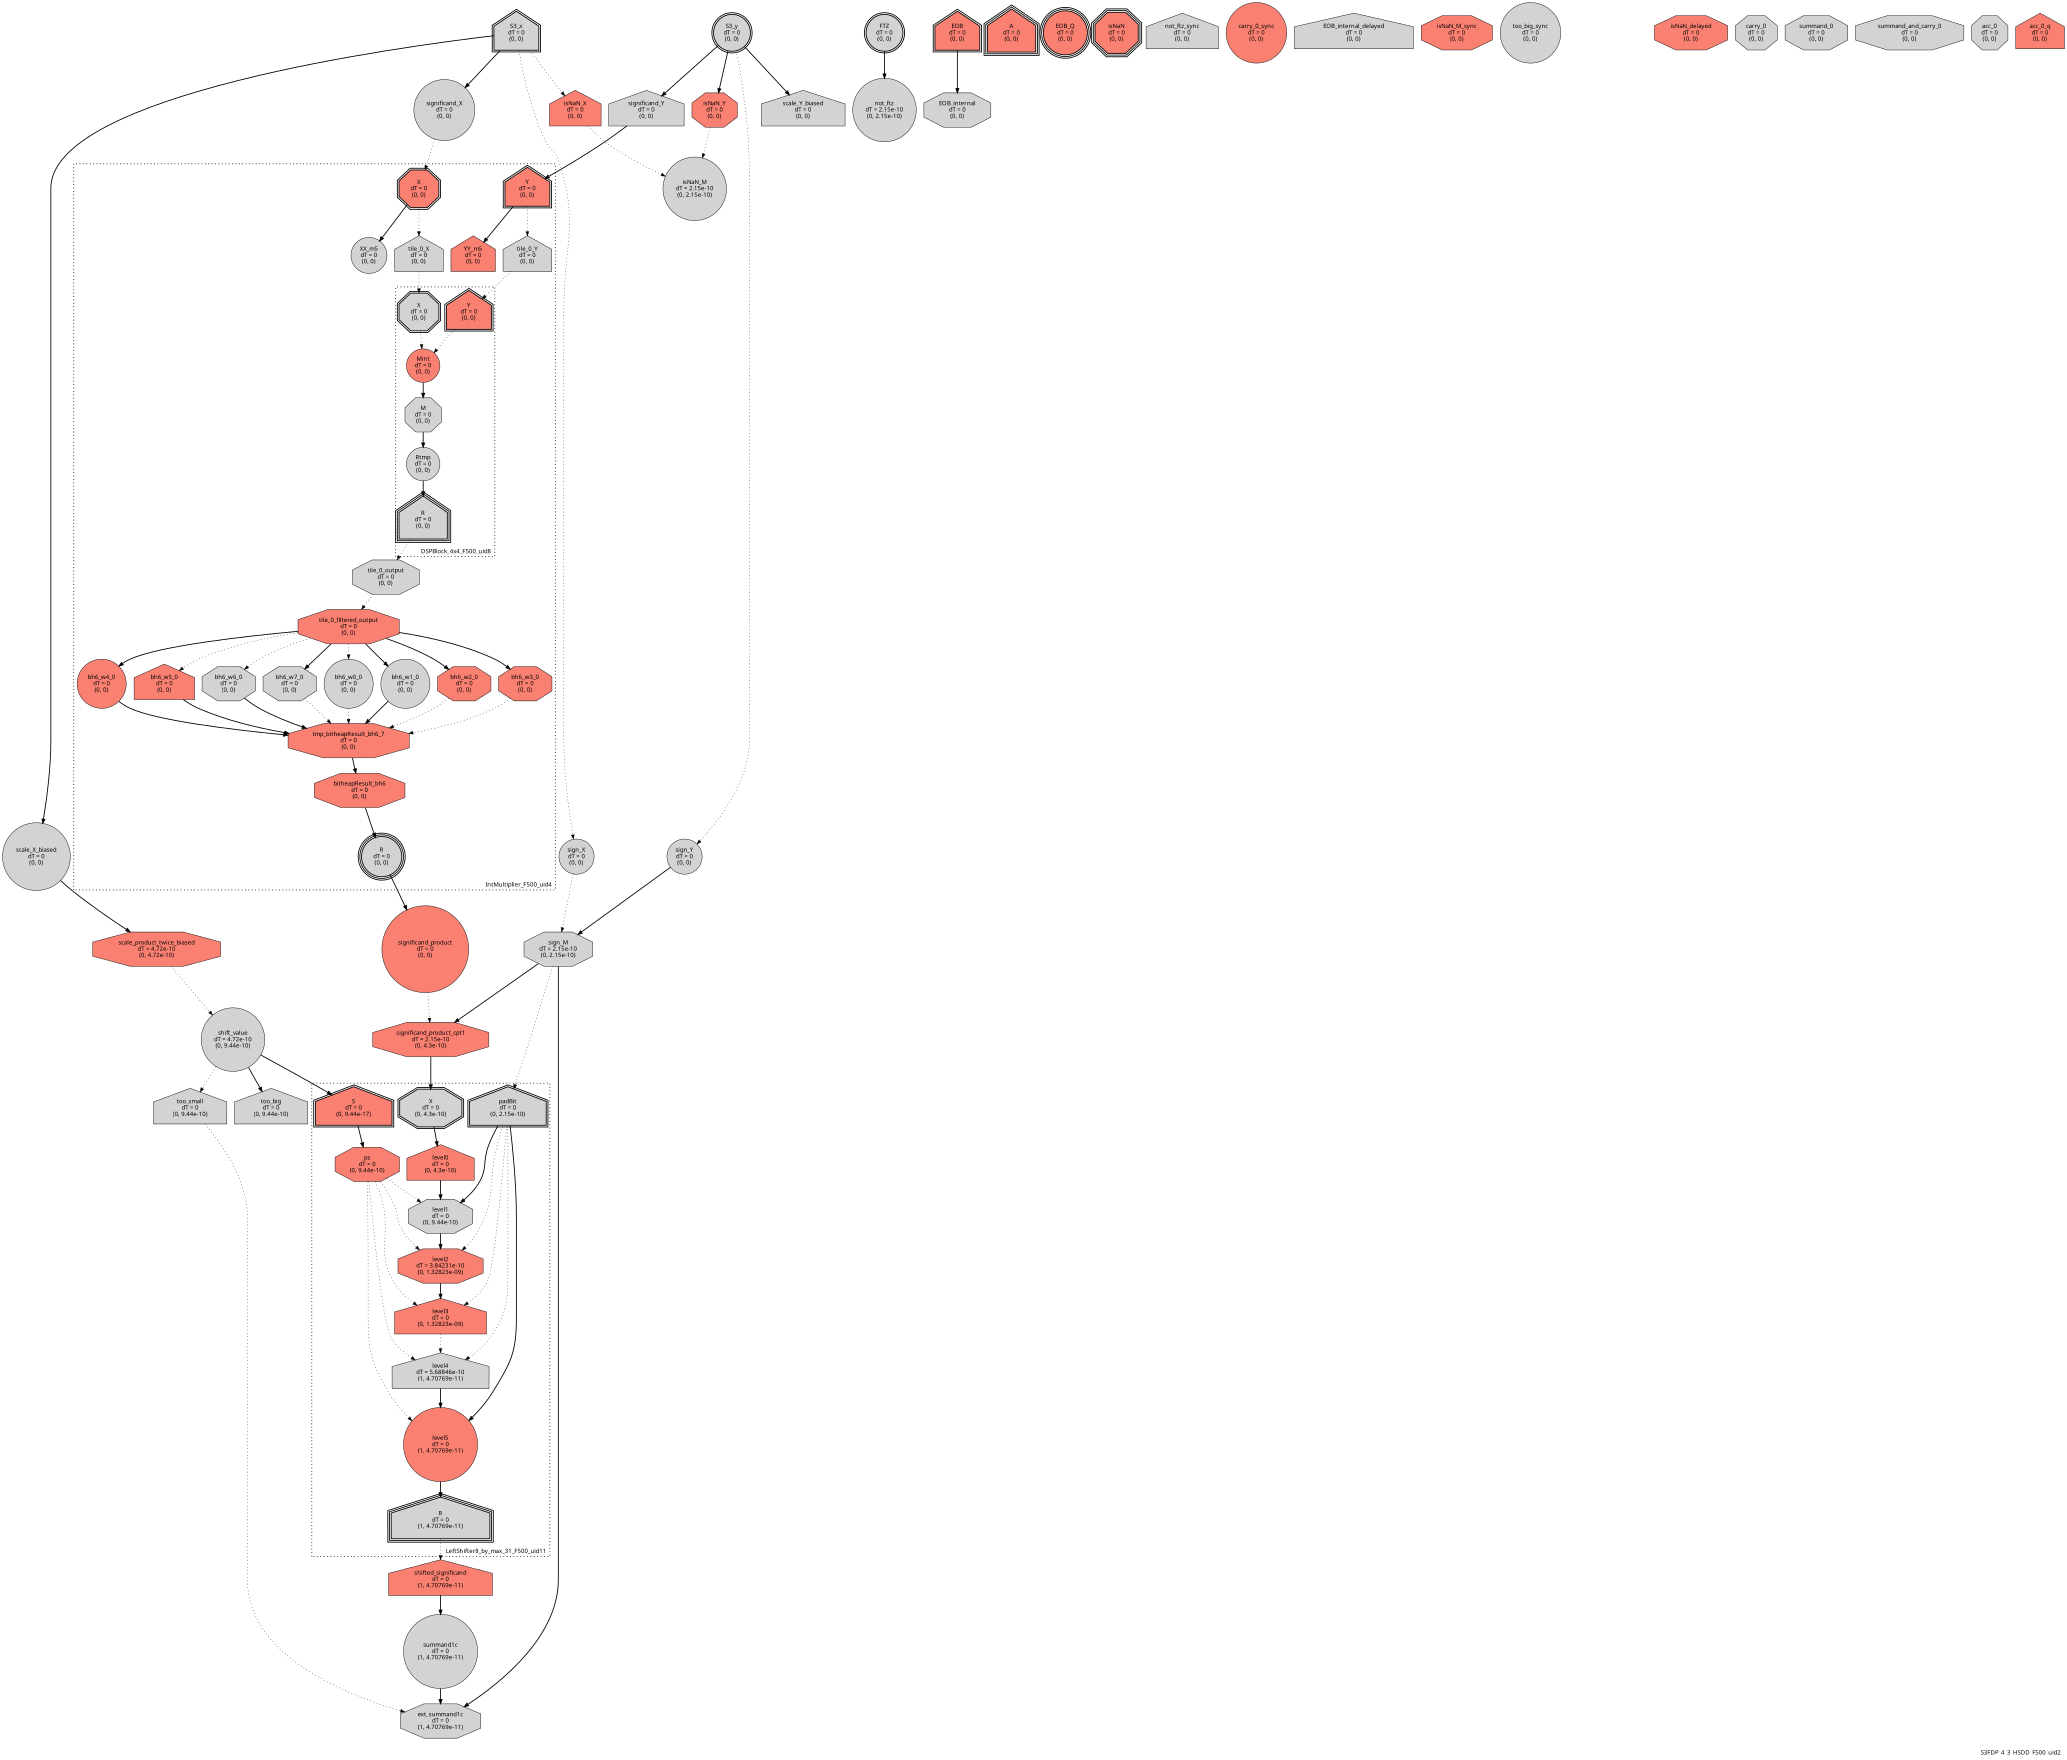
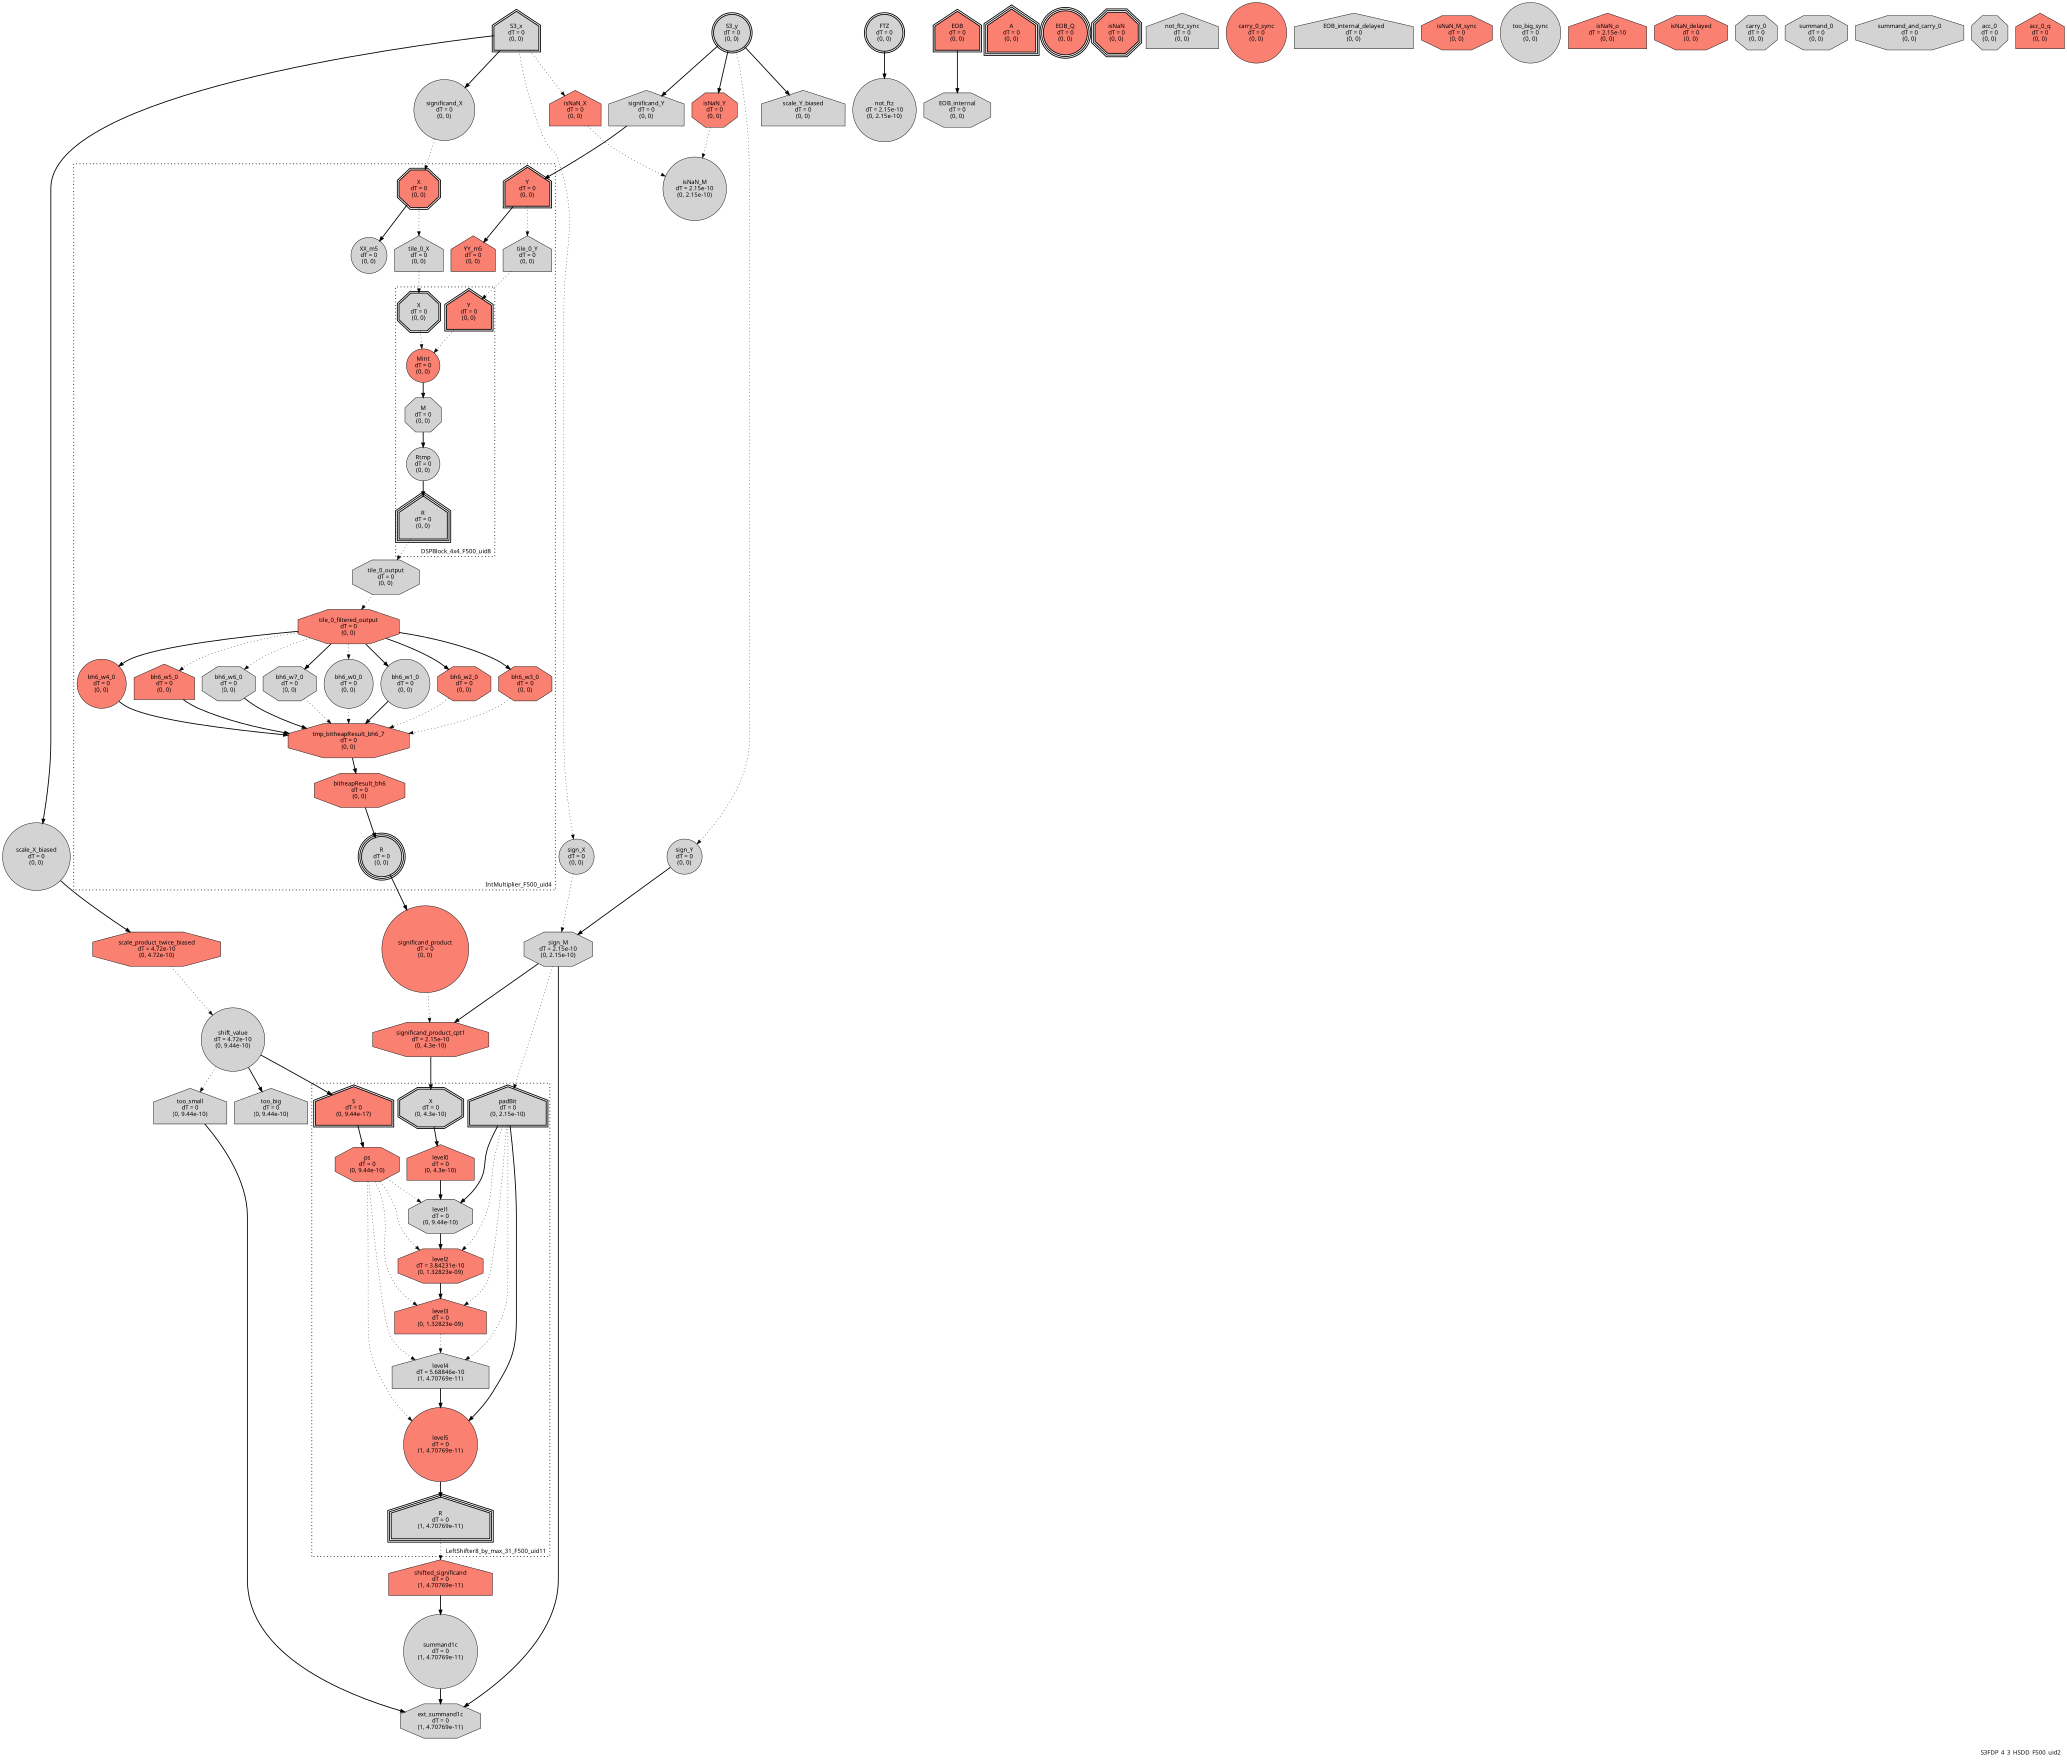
  digraph {
    fontname="Noto Sans"
    label=S3FDP_4_3_HSDD_F500_uid2
    labeljust=right
    labelloc=bottom
    nodesep=0.25
    ranksep=0.5
    node [color=black fillcolor=lightgrey fontname="Noto Sans" peripheries=1 shape=octagon style=filled]
    edge [arrowhead=normal arrowsize=1.0 arrowtail=normal color=black dir=forward fontname="Noto Sans" style=bold]
    n1 [label="S3_x\ndT = 0\n(0, 0)" peripheries=2 shape=house style="bold, filled,filled"]
    n2 [label="S3_y\ndT = 0\n(0, 0)" peripheries=2 shape=circle style="bold, filled,filled"]
    n3 [label="FTZ\ndT = 0\n(0, 0)" peripheries=2 shape=circle style="bold, filled,filled"]
    n4 [fillcolor=salmon label="EOB\ndT = 0\n(0, 0)" peripheries=2 shape=house style="bold, filled,filled"]
    n5 [fillcolor=salmon label="A\ndT = 0\n(0, 0)" peripheries=3 shape=house style="bold, filled,filled"]
    n6 [fillcolor=salmon label="EOB_Q\ndT = 0\n(0, 0)" peripheries=3 shape=circle style="bold, filled,filled"]
    n7 [fillcolor=salmon label="isNaN\ndT = 0\n(0, 0)" peripheries=3 style="bold, filled,filled"]
    n8 [fillcolor=salmon label="X\ndT = 0\n(0, 0)" peripheries=2 style="bold, filled,filled"]
    n9 [fillcolor=salmon label="Y\ndT = 0\n(0, 0)" peripheries=2 shape=house style="bold, filled,filled"]
    n10 [label="R\ndT = 0\n(0, 0)" peripheries=3 shape=circle style="bold, filled,filled"]
    n11 [label="X\ndT = 0\n(0, 0)" peripheries=2 style="bold, filled,filled"]
    n12 [fillcolor=salmon label="Y\ndT = 0\n(0, 0)" peripheries=2 shape=house style="bold, filled,filled"]
    n13 [label="R\ndT = 0\n(0, 0)" peripheries=3 shape=house style="bold, filled,filled"]
    n14 [fillcolor=salmon label="Mint\ndT = 0\n(0, 0)" shape=circle]
    n15 [label="M\ndT = 0\n(0, 0)"]
    n16 [label="Rtmp\ndT = 0\n(0, 0)" shape=circle]
    n17 [label="XX_m5\ndT = 0\n(0, 0)" shape=circle]
    n18 [label="tile_0_X\ndT = 0\n(0, 0)" shape=house]
    n19 [fillcolor=salmon label="YY_m5\ndT = 0\n(0, 0)" shape=house]
    n20 [label="tile_0_Y\ndT = 0\n(0, 0)" shape=house]
    n21 [label="tile_0_output\ndT = 0\n(0, 0)"]
    n22 [fillcolor=salmon label="tile_0_filtered_output\ndT = 0\n(0, 0)"]
    n23 [label="bh6_w0_0\ndT = 0\n(0, 0)" shape=circle]
    n24 [label="bh6_w1_0\ndT = 0\n(0, 0)" shape=circle]
    n25 [fillcolor=salmon label="bh6_w2_0\ndT = 0\n(0, 0)"]
    n26 [fillcolor=salmon label="bh6_w3_0\ndT = 0\n(0, 0)"]
    n27 [fillcolor=salmon label="bh6_w4_0\ndT = 0\n(0, 0)" shape=circle]
    n28 [fillcolor=salmon label="bh6_w5_0\ndT = 0\n(0, 0)" shape=house]
    n29 [label="bh6_w6_0\ndT = 0\n(0, 0)"]
    n30 [label="bh6_w7_0\ndT = 0\n(0, 0)"]
    n31 [fillcolor=salmon label="tmp_bitheapResult_bh6_7\ndT = 0\n(0, 0)"]
    n32 [fillcolor=salmon label="bitheapResult_bh6\ndT = 0\n(0, 0)"]
    n33 [label="X\ndT = 0\n(0, 4.3e-10)" peripheries=2 style="bold, filled,filled"]
    n34 [fillcolor=salmon label="S\ndT = 0\n(0, 9.44e-17)" peripheries=2 shape=house style="bold, filled,filled"]
    n35 [label="padBit\ndT = 0\n(0, 2.15e-10)" peripheries=2 shape=house style="bold, filled,filled"]
    n36 [label="R\ndT = 0\n(1, 4.70769e-11)" peripheries=3 shape=house style="bold, filled,filled"]
    n37 [fillcolor=salmon label="level0\ndT = 0\n(0, 4.3e-10)" shape=house]
    n38 [fillcolor=salmon label="ps\ndT = 0\n(0, 9.44e-10)"]
    n39 [label="level1\ndT = 0\n(0, 9.44e-10)"]
    n40 [fillcolor=salmon label="level2\ndT = 3.84231e-10\n(0, 1.32823e-09)"]
    n41 [fillcolor=salmon label="level3\ndT = 0\n(0, 1.32823e-09)" shape=house]
    n42 [label="level4\ndT = 5.68846e-10\n(1, 4.70769e-11)" shape=house]
    n43 [fillcolor=salmon label="level5\ndT = 0\n(1, 4.70769e-11)" shape=circle]
    n44 [label="sign_X\ndT = 0\n(0, 0)" shape=circle]
    n45 [fillcolor=salmon label="isNaN_X\ndT = 0\n(0, 0)" shape=house]
    n46 [label="significand_X\ndT = 0\n(0, 0)" shape=circle]
    n47 [label="scale_X_biased\ndT = 0\n(0, 0)" shape=circle]
    n48 [label="sign_Y\ndT = 0\n(0, 0)" shape=circle]
    n49 [fillcolor=salmon label="isNaN_Y\ndT = 0\n(0, 0)"]
    n50 [label="significand_Y\ndT = 0\n(0, 0)" shape=house]
    n51 [label="scale_Y_biased\ndT = 0\n(0, 0)" shape=house]
    n52 [label="not_ftz\ndT = 2.15e-10\n(0, 2.15e-10)" shape=circle]
    n53 [label="EOB_internal\ndT = 0\n(0, 0)"]
    n54 [fillcolor=salmon label="significand_product\ndT = 0\n(0, 0)" shape=circle]
    n55 [fillcolor=salmon label="shifted_significand\ndT = 0\n(1, 4.70769e-11)" shape=house]
    n56 [label="sign_M\ndT = 2.15e-10\n(0, 2.15e-10)"]
    n57 [label="isNaN_M\ndT = 2.15e-10\n(0, 2.15e-10)" shape=circle]
    n58 [fillcolor=salmon label="scale_product_twice_biased\ndT = 4.72e-10\n(0, 4.72e-10)"]
    n59 [fillcolor=salmon label="significand_product_cpt1\ndT = 2.15e-10\n(0, 4.3e-10)"]
    n60 [label="ext_summand1c\ndT = 0\n(1, 4.70769e-11)"]
    n61 [label="shift_value\ndT = 4.72e-10\n(0, 9.44e-10)" shape=circle]
    n62 [label="too_small\ndT = 0\n(0, 9.44e-10)" shape=house]
    n63 [label="too_big\ndT = 0\n(0, 9.44e-10)" shape=house]
    n64 [label="summand1c\ndT = 0\n(1, 4.70769e-11)" shape=circle]
    n65 [label="not_ftz_sync\ndT = 0\n(0, 0)" shape=house]
    n66 [fillcolor=salmon label="carry_0_sync\ndT = 0\n(0, 0)" shape=circle]
    n67 [label="EOB_internal_delayed\ndT = 0\n(0, 0)" shape=house]
    n68 [fillcolor=salmon label="isNaN_M_sync\ndT = 0\n(0, 0)"]
    n69 [label="too_big_sync\ndT = 0\n(0, 0)" shape=circle]
+   n70 [fillcolor=salmon label="isNaN_o\ndT = 2.15e-10\n(0, 0)" shape=house]
    n71 [fillcolor=salmon label="isNaN_delayed\ndT = 0\n(0, 0)"]
    n72 [label="carry_0\ndT = 0\n(0, 0)"]
    n73 [label="summand_0\ndT = 0\n(0, 0)"]
    n74 [label="summand_and_carry_0\ndT = 0\n(0, 0)"]
    n75 [label="acc_0\ndT = 0\n(0, 0)"]
    n76 [fillcolor=salmon label="acc_0_q\ndT = 0\n(0, 0)" shape=house]
    subgraph sub_1 {
      rank=same
      n1
      n2
      n3
      n4
    }
    subgraph sub_2 {
      rank=same
      n5
      n6
      n7
    }
    subgraph cluster_3 {
      label=IntMultiplier_F500_uid4
      style="bold, dotted"
      n17
      n18
      n19
      n20
      n21
      n22
      n23
      n24
      n25
      n26
      n27
      n28
      n29
      n30
      n31
      n32
      subgraph sub_4 {
        label=IntMultiplier_F500_uid4
        rank=same
        style="bold, dotted"
        n8
        n9
      }
      subgraph sub_5 {
        label=IntMultiplier_F500_uid4
        rank=same
        style="bold, dotted"
        n10
      }
      subgraph cluster_6 {
        label=DSPBlock_4x4_F500_uid8
        style="bold, dotted"
        n14
        n15
        n16
        subgraph sub_7 {
          label=DSPBlock_4x4_F500_uid8
          rank=same
          style="bold, dotted"
          n11
          n12
        }
        subgraph sub_8 {
          label=DSPBlock_4x4_F500_uid8
          rank=same
          style="bold, dotted"
          n13
        }
      }
    }
    subgraph cluster_9 {
      label=LeftShifter8_by_max_31_F500_uid11
      style="bold, dotted"
      n37
      n38
      n39
      n40
      n41
      n42
      n43
      subgraph sub_10 {
        label=LeftShifter8_by_max_31_F500_uid11
        rank=same
        style="bold, dotted"
        n33
        n34
        n35
      }
      subgraph sub_11 {
        label=LeftShifter8_by_max_31_F500_uid11
        rank=same
        style="bold, dotted"
        n36
      }
    }
    n1 -> n44 [style=dotted]
    n1 -> n45 [style=dotted]
    n1 -> n46
    n1 -> n47
    n2 -> n48 [style=dotted]
    n2 -> n49
    n2 -> n50
    n2 -> n51
    n3 -> n52
    n4 -> n53
    n8 -> n17
    n8 -> n18 [style=dotted]
    n9 -> n19
    n9 -> n20 [style=dotted]
    n10 -> n54
    n11 -> n14 [style=dotted]
    n12 -> n14 [style=dotted]
    n13 -> n21 [style=dotted]
    n14 -> n15
    n15 -> n16
    n16 -> n13
    n18 -> n11 [style=dotted]
    n20 -> n12 [style=dotted]
    n21 -> n22 [style=dotted]
    n22 -> n23 [style=dotted]
    n22 -> n24
    n22 -> n25
    n22 -> n26
    n22 -> n27
    n22 -> n28 [style=dotted]
    n22 -> n29 [style=dotted]
    n22 -> n30
    n23 -> n31 [style=dotted]
    n24 -> n31
    n25 -> n31 [style=dotted]
    n26 -> n31 [style=dotted]
    n27 -> n31
    n28 -> n31
    n29 -> n31
    n30 -> n31 [style=dotted]
    n31 -> n32
    n32 -> n10
    n33 -> n37
    n34 -> n38
    n35 -> n39
    n35 -> n40 [style=dotted]
    n35 -> n41 [style=dotted]
    n35 -> n42 [style=dotted]
    n35 -> n43
    n36 -> n55 [style=dotted]
    n37 -> n39
    n38 -> n39 [style=dotted]
    n38 -> n40 [style=dotted]
    n38 -> n41 [style=dotted]
    n38 -> n42 [style=dotted]
    n38 -> n43 [style=dotted]
    n39 -> n40
    n40 -> n41
    n41 -> n42 [style=dotted]
    n42 -> n43
    n43 -> n36
    n44 -> n56 [style=dotted]
    n45 -> n57 [style=dotted]
    n46 -> n8 [style=dotted]
    n47 -> n58
    n48 -> n56
    n49 -> n57 [style=dotted]
    n50 -> n9
    n54 -> n59 [style=dotted]
    n55 -> n64
    n56 -> n35 [style=dotted]
    n56 -> n59
    n56 -> n60
    n58 -> n61 [style=dotted]
    n59 -> n33
    n61 -> n34
    n61 -> n62 [style=dotted]
    n61 -> n63
-   n62 -> n60 [style=dotted]
+   n62 -> n60
    n64 -> n60
  }
